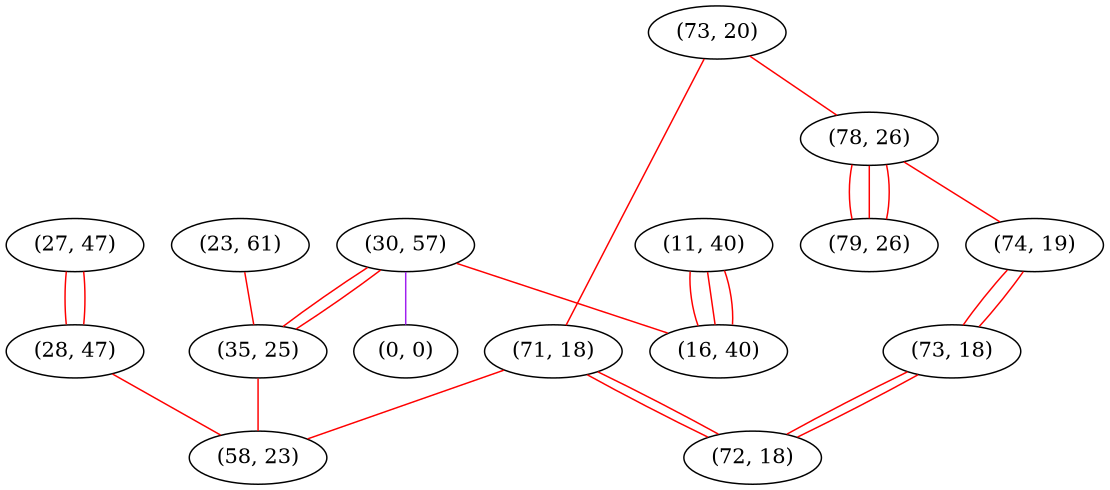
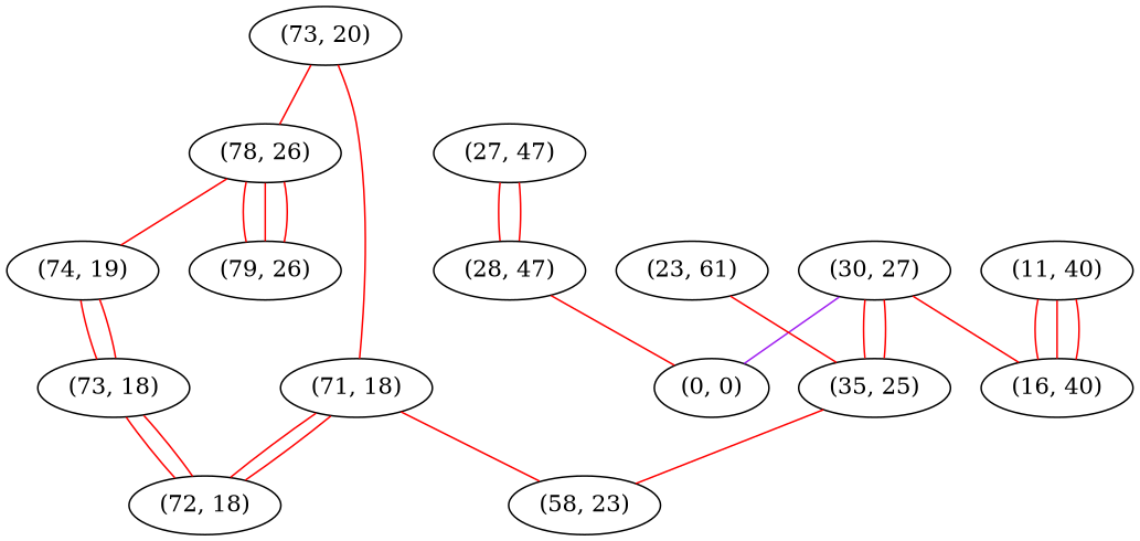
  graph {
    edge [color=red weight=1]
-   "(30, 27)" [label="(30, 57)"]
+   "(30, 27)"
    "(35, 25)"
    "(0, 0)"
    n4 [label="(16, 40)"]
    n5 [label="(58, 23)"]
    "(73, 20)"
    "(71, 18)"
    "(78, 26)"
    "(74, 19)"
    "(73, 18)"
    "(72, 18)"
    "(79, 26)"
    "(11, 40)"
    "(27, 47)"
    "(28, 47)"
    "(23, 61)"
    "(30, 27)" -- "(35, 25)"
    "(30, 27)" -- "(35, 25)"
    "(30, 27)" -- "(0, 0)" [color=purple weight=4]
    "(30, 27)" -- n4
    "(35, 25)" -- n5
    "(73, 20)" -- "(71, 18)"
    "(73, 20)" -- "(78, 26)"
    "(71, 18)" -- n5
    "(71, 18)" -- "(72, 18)"
    "(71, 18)" -- "(72, 18)"
    "(78, 26)" -- "(74, 19)"
    "(78, 26)" -- "(79, 26)"
    "(78, 26)" -- "(79, 26)"
    "(78, 26)" -- "(79, 26)"
    "(74, 19)" -- "(73, 18)"
    "(74, 19)" -- "(73, 18)"
    "(73, 18)" -- "(72, 18)"
    "(73, 18)" -- "(72, 18)"
    "(11, 40)" -- n4
    "(11, 40)" -- n4
    "(11, 40)" -- n4
    "(27, 47)" -- "(28, 47)"
    "(27, 47)" -- "(28, 47)"
-   "(28, 47)" -- n5
+   "(28, 47)" -- "(0, 0)"
    "(23, 61)" -- "(35, 25)"
  }
